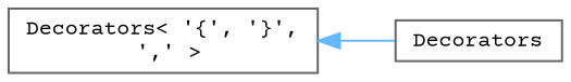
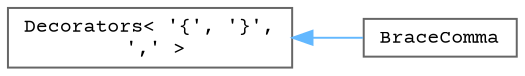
  digraph {
    rankdir=LR
    fontname="Courier Prime"
    node [color=grey40 fillcolor=white fontname="Courier Prime" fontsize=10 shape=box style=filled]
    n1 [height=0.2 label="Decorators\< '\{', '\}',\l ',' \>" width=0.4]
-   n2 [height=0.2 label=Decorators width=0.4]
+   n2 [height=0.2 label=BraceComma width=0.4]
    n1 -> n2 [color=steelblue1 dir=back fontname="Courier Prime" fontsize=10 labelfontname=Helvetica labelfontsize=10 style=solid]
  }
